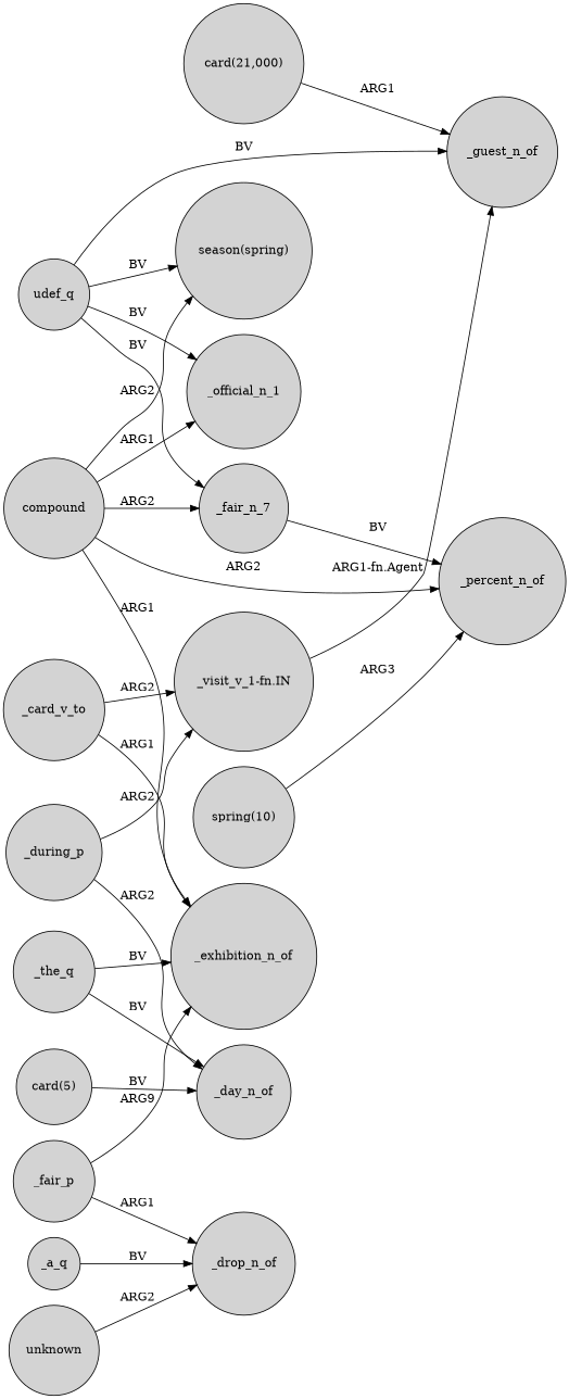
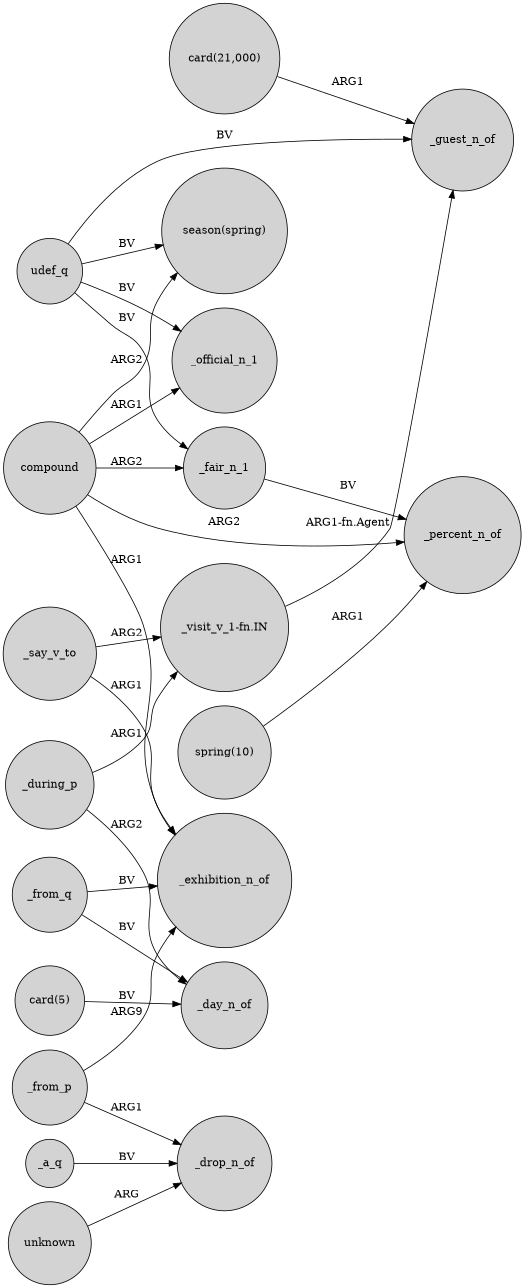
  digraph {
    rankdir=LR
    node [shape=circle style=filled]
    "_visit_v_1-fn.IN"
    _guest_n_of
    compound
-   _fair_n_1 [label=_fair_n_7]
+   _fair_n_1
    _exhibition_n_of
    _official_n_1
    "season(spring)"
    _percent_n_of
    _during_p
    _day_n_of
    "card(21,000)"
-   _from_p [label=_fair_p]
+   _from_p
    _drop_n_of
    udef_q
    _a_q
-   _say_v_to [label=_card_v_to]
+   _say_v_to
    unknown
-   _the_q
+   _the_q [label=_from_q]
    n19 [label="spring(10)"]
    "card(5)"
    "_visit_v_1-fn.IN" -> _guest_n_of [label="ARG1-fn.Agent"]
    compound -> _fair_n_1 [label=ARG2]
    compound -> _exhibition_n_of [label=ARG1]
    compound -> _official_n_1 [label=ARG1]
    compound -> "season(spring)" [label=ARG2]
    compound -> _percent_n_of [label=ARG2]
    _fair_n_1 -> _percent_n_of [label=BV]
-   _during_p -> "_visit_v_1-fn.IN" [label=ARG2]
+   _during_p -> "_visit_v_1-fn.IN" [label=ARG1]
    _during_p -> _day_n_of [label=ARG2]
    "card(21,000)" -> _guest_n_of [label=ARG1]
    _from_p -> _exhibition_n_of [label=ARG9]
    _from_p -> _drop_n_of [label=ARG1]
    udef_q -> _guest_n_of [label=BV]
    udef_q -> _fair_n_1 [label=BV]
    udef_q -> _official_n_1 [label=BV]
    udef_q -> "season(spring)" [label=BV]
    _a_q -> _drop_n_of [label=BV]
    _say_v_to -> "_visit_v_1-fn.IN" [label=ARG2]
    _say_v_to -> _exhibition_n_of [label=ARG1]
-   unknown -> _drop_n_of [label=ARG2]
+   unknown -> _drop_n_of [label=ARG]
    _the_q -> _exhibition_n_of [label=BV]
    _the_q -> _day_n_of [label=BV]
-   n19 -> _percent_n_of [label=ARG3]
+   n19 -> _percent_n_of [label=ARG1]
    "card(5)" -> _day_n_of [label=BV]
  }
